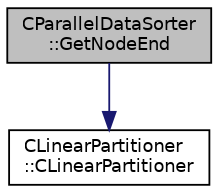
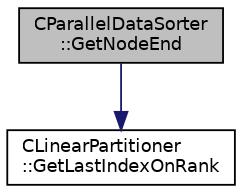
  digraph {
    rankdir=TB
    node [color=black fontname=Helvetica fontsize=10 shape=record style=filled]
    n1 [fillcolor=grey75 fontcolor=black height=0.2 label="CParallelDataSorter\l::GetNodeEnd" width=0.4]
-   n2 [fillcolor=white height=0.2 label="CLinearPartitioner\l::CLinearPartitioner" width=0.4]
+   n2 [fillcolor=white height=0.2 label="CLinearPartitioner\l::GetLastIndexOnRank" width=0.4]
    n1 -> n2 [color=midnightblue fontname=Helvetica fontsize=10 labelfontname=Helvetica labelfontsize=10 style=solid]
  }
